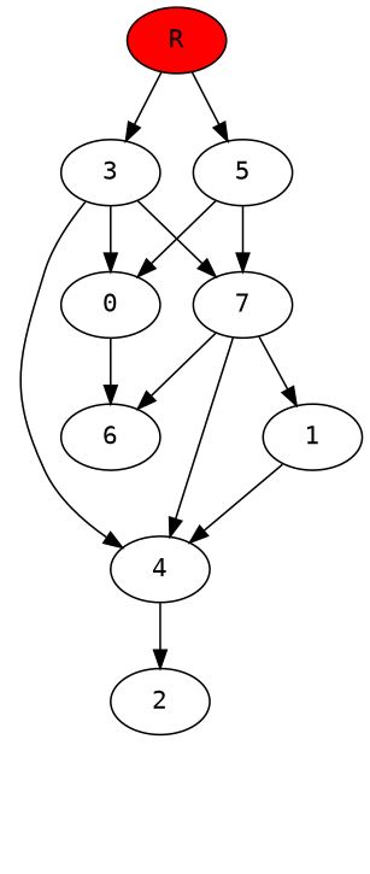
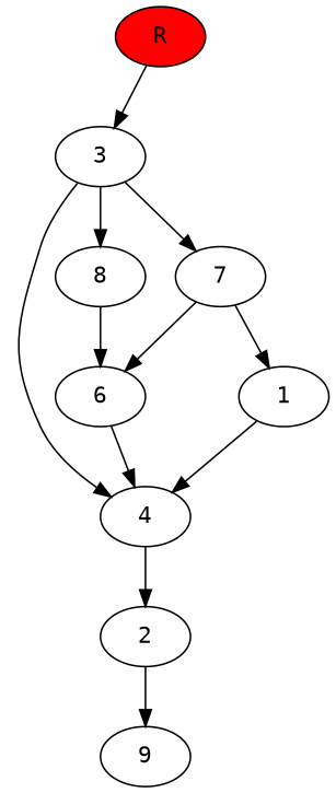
  digraph {
    fontname="DejaVu Sans Mono"
    node [fontname="DejaVu Sans Mono"]
    edge [fontname="DejaVu Sans Mono"]
    1
    4
    2
+   9
    3
    7
-   8 [label=0]
+   8
    6
-   5
    R [fillcolor="#ff0000" style=filled]
    1 -> 4
    4 -> 2
+   2 -> 9
    3 -> 4
    3 -> 7
    3 -> 8
    7 -> 1
    7 -> 6
    8 -> 6
-   7 -> 4
-   5 -> 7
-   5 -> 8
+   6 -> 4
    R -> 3
-   R -> 5
  }
